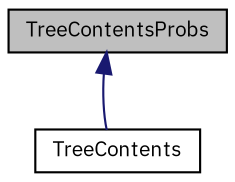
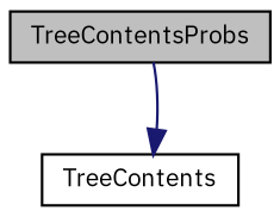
  digraph {
    fontname="IBM Plex Sans"
    node [color=black fontname="IBM Plex Sans" fontsize=10 shape=record style=filled]
    n1 [fillcolor=grey75 fontcolor=black height=0.2 label=TreeContentsProbs width=0.4]
    n2 [fillcolor=white height=0.2 label=TreeContents width=0.4]
-   n1 -> n2 [color=midnightblue dir=back fontname="IBM Plex Sans" fontsize=10 labelfontname=FreeSans labelfontsize=10 style=solid]
+   n2 -> n1 [color=midnightblue dir=back fontname="IBM Plex Sans" fontsize=10 labelfontname=FreeSans labelfontsize=10 style=solid]
  }
